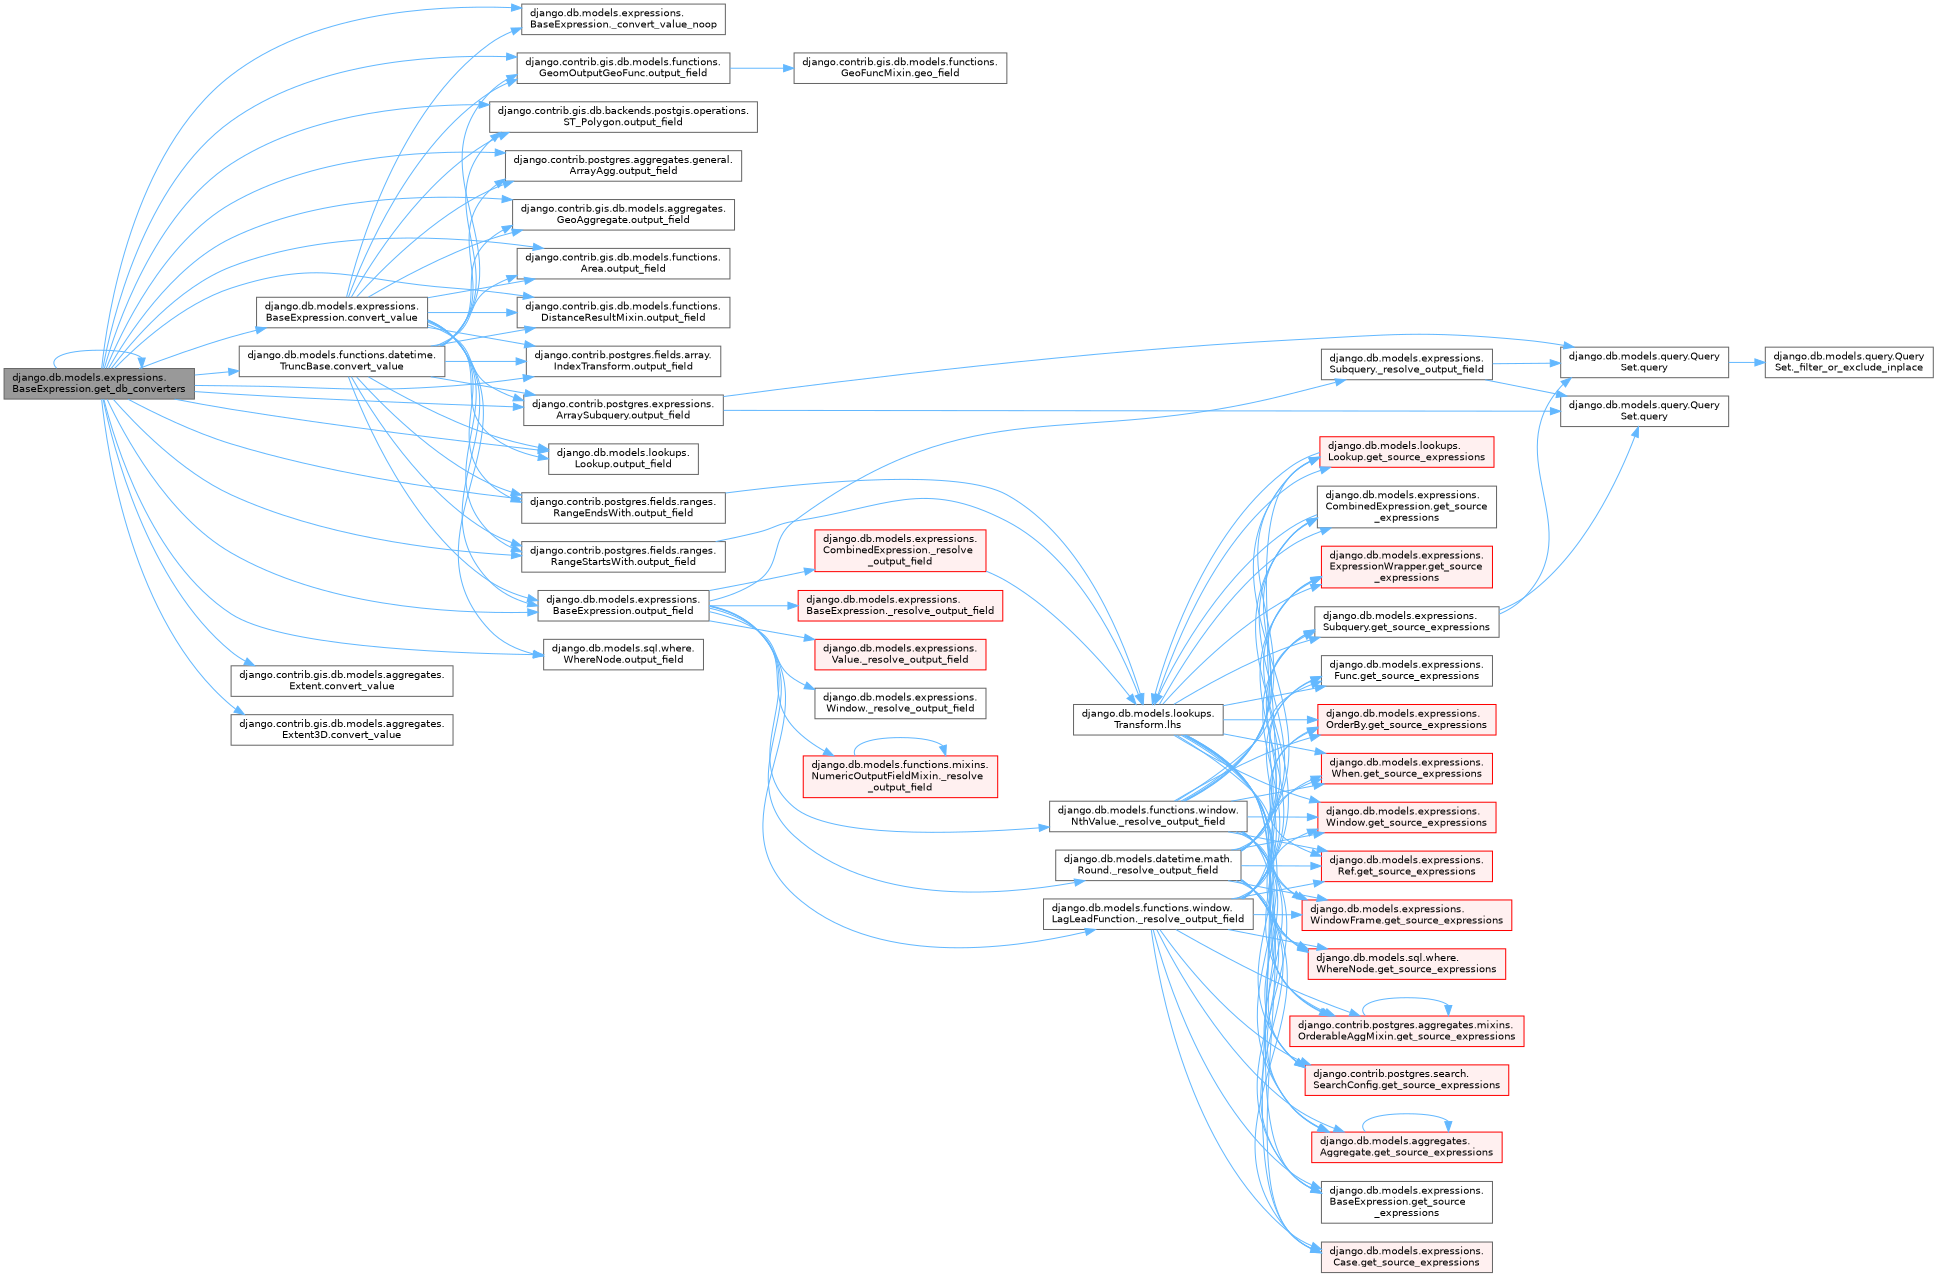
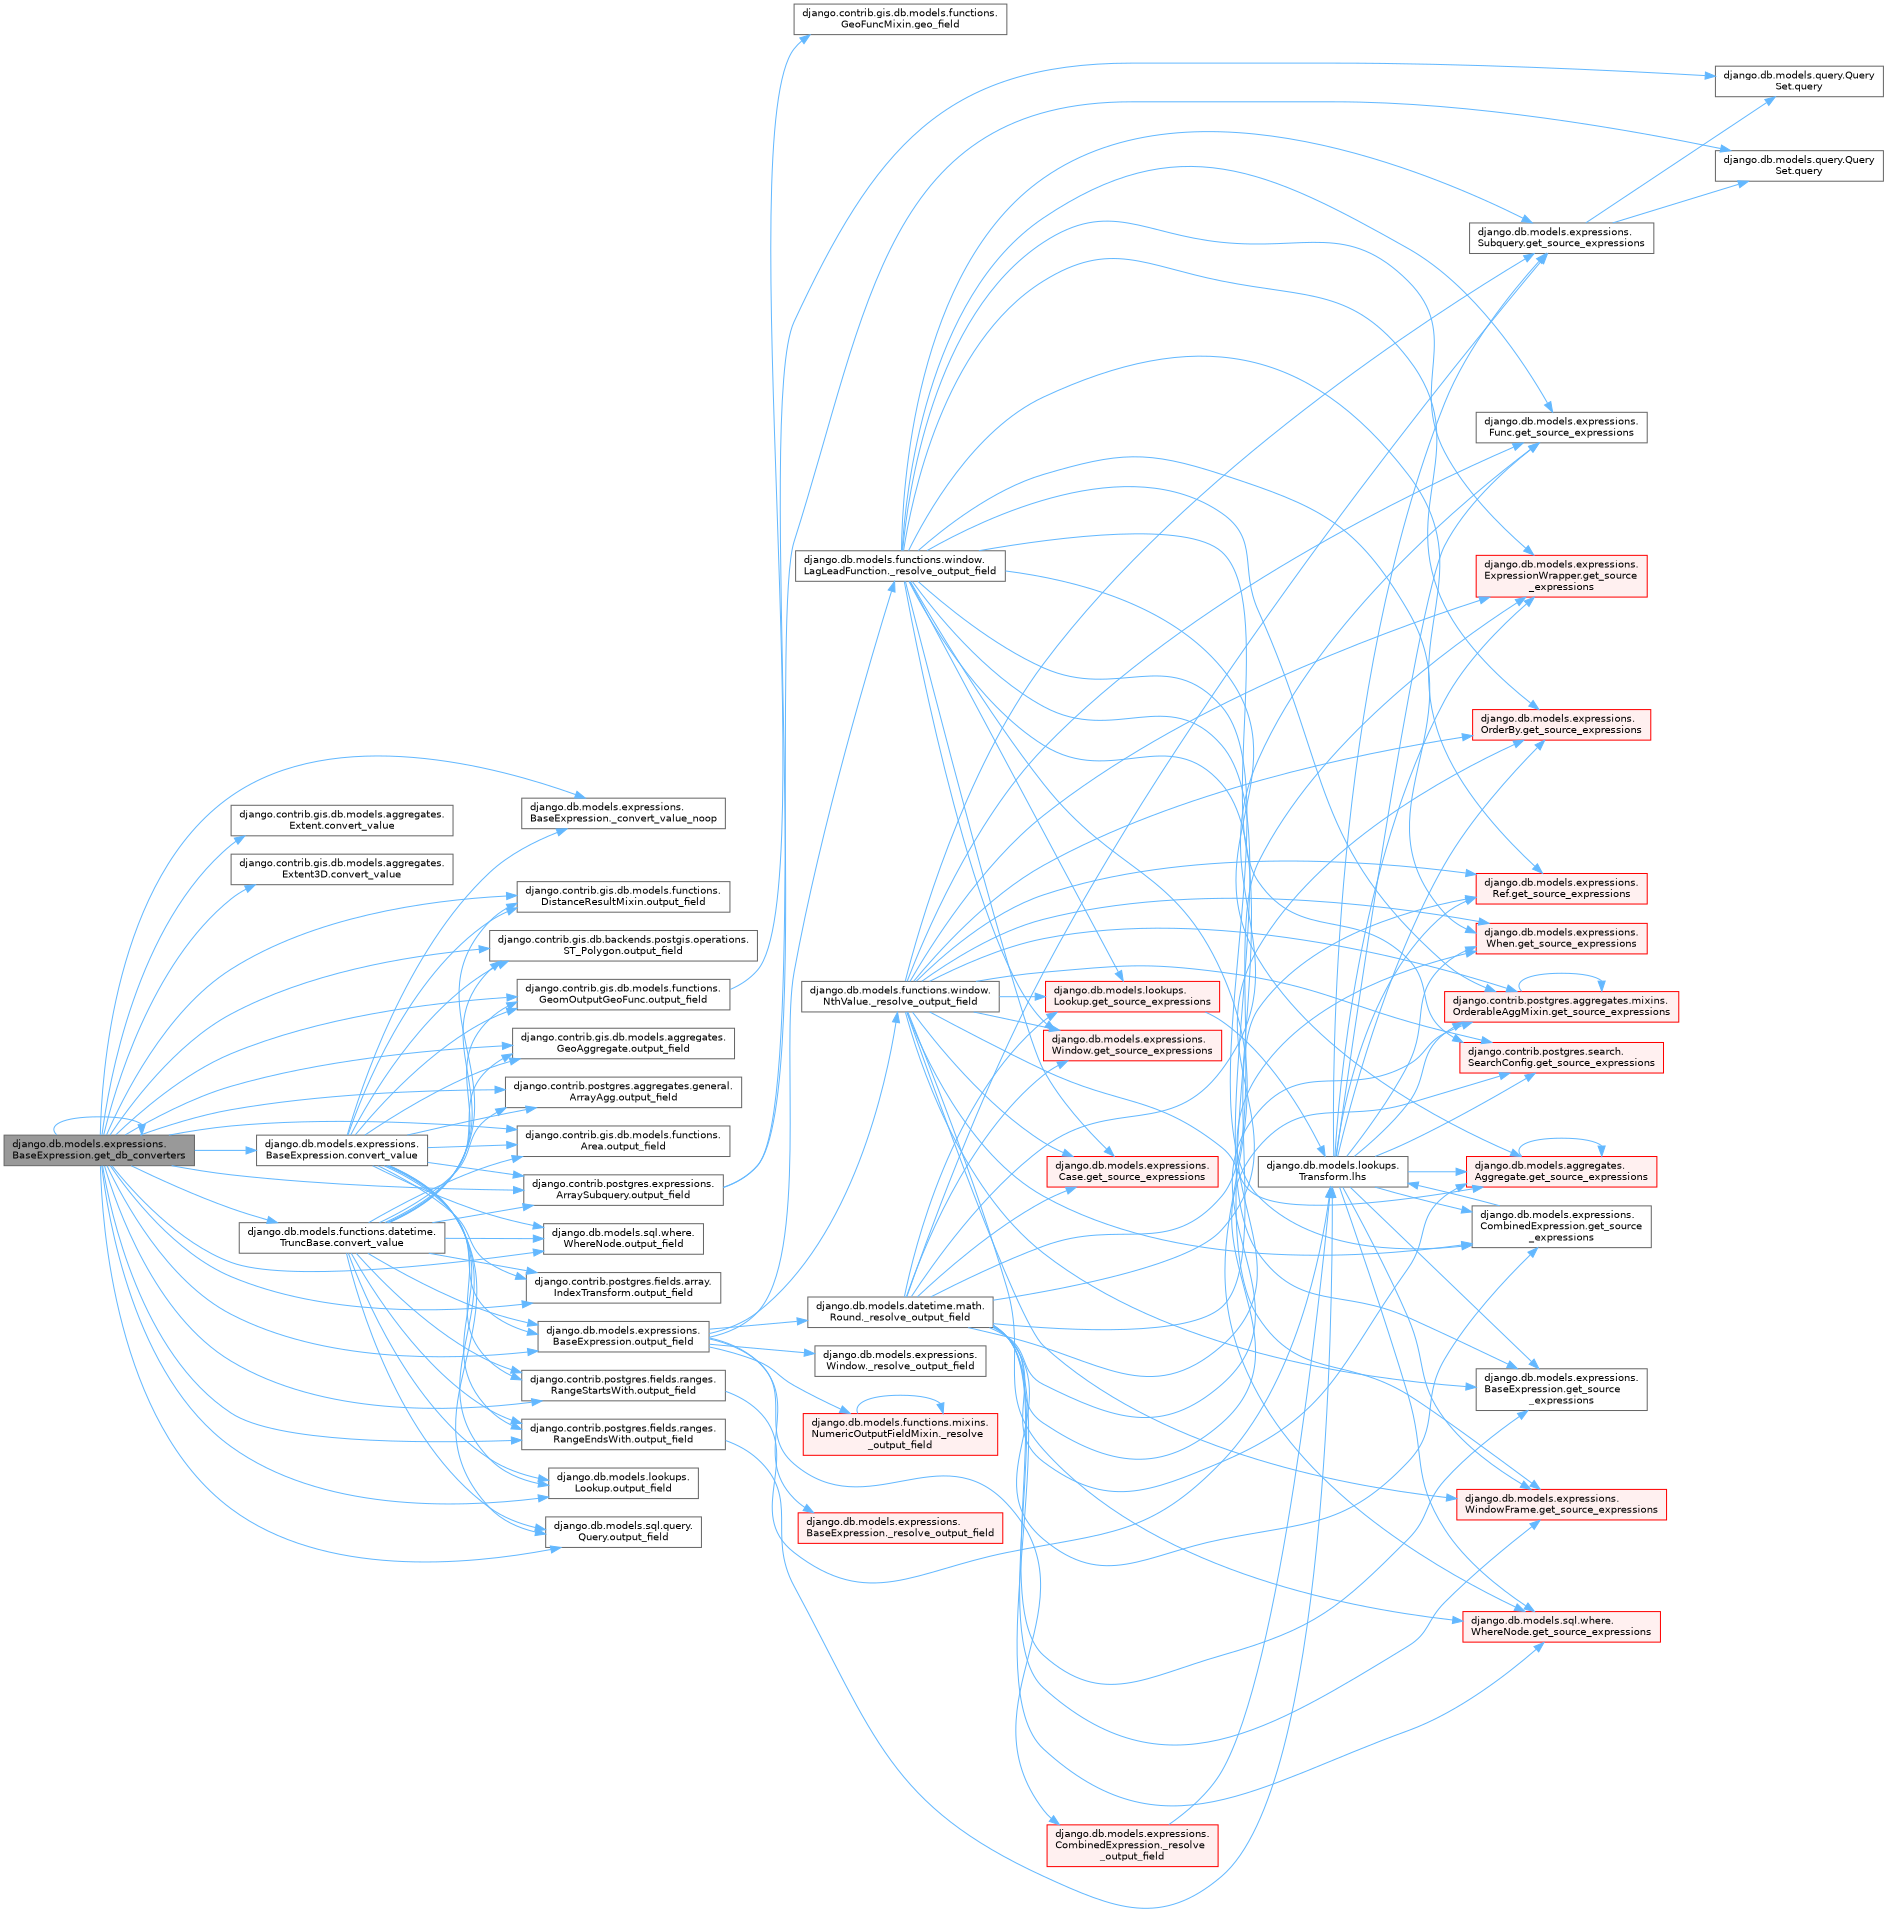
  digraph {
    rankdir=LR
    node [color=grey40 fillcolor=white fontname=Helvetica fontsize=10 shape=box style=filled]
    edge [color=steelblue1 fontname=Helvetica fontsize=10 labelfontname=Helvetica labelfontsize=10 style=solid]
    n1 [color=gray40 fillcolor=grey60 fontcolor=black height=0.2 label="django.db.models.expressions.\lBaseExpression.get_db_converters" width=0.4]
    n2 [height=0.2 label="django.db.models.expressions.\lBaseExpression._convert_value_noop" width=0.4]
    n3 [height=0.2 label="django.contrib.gis.db.models.aggregates.\lExtent.convert_value" width=0.4]
    n4 [height=0.2 label="django.contrib.gis.db.models.aggregates.\lExtent3D.convert_value" width=0.4]
    n5 [height=0.2 label="django.db.models.expressions.\lBaseExpression.convert_value" width=0.4]
    n6 [height=0.2 label="django.contrib.gis.db.backends.postgis.operations.\lST_Polygon.output_field" width=0.4]
    n7 [height=0.2 label="django.contrib.gis.db.models.aggregates.\lGeoAggregate.output_field" width=0.4]
    n8 [height=0.2 label="django.contrib.gis.db.models.functions.\lArea.output_field" width=0.4]
    n9 [height=0.2 label="django.contrib.gis.db.models.functions.\lDistanceResultMixin.output_field" width=0.4]
    n10 [height=0.2 label="django.contrib.gis.db.models.functions.\lGeomOutputGeoFunc.output_field" width=0.4]
    n11 [height=0.2 label="django.contrib.postgres.aggregates.general.\lArrayAgg.output_field" width=0.4]
    n12 [height=0.2 label="django.contrib.postgres.expressions.\lArraySubquery.output_field" width=0.4]
    n13 [height=0.2 label="django.contrib.postgres.fields.array.\lIndexTransform.output_field" width=0.4]
    n14 [height=0.2 label="django.contrib.postgres.fields.ranges.\lRangeEndsWith.output_field" width=0.4]
    n15 [height=0.2 label="django.contrib.postgres.fields.ranges.\lRangeStartsWith.output_field" width=0.4]
    n16 [height=0.2 label="django.db.models.expressions.\lBaseExpression.output_field" width=0.4]
    n17 [height=0.2 label="django.db.models.lookups.\lLookup.output_field" width=0.4]
+   n18 [height=0.2 label="django.db.models.sql.query.\lQuery.output_field" width=0.4]
    n19 [height=0.2 label="django.db.models.sql.where.\lWhereNode.output_field" width=0.4]
    n20 [height=0.2 label="django.db.models.functions.datetime.\lTruncBase.convert_value" width=0.4]
    n21 [height=0.2 label="django.contrib.gis.db.models.functions.\lGeoFuncMixin.geo_field" width=0.4]
    n22 [height=0.2 label="django.db.models.query.Query\lSet.query" width=0.4]
    n23 [height=0.2 label="django.db.models.query.Query\lSet.query" width=0.4]
    n24 [height=0.2 label="django.db.models.lookups.\lTransform.lhs" width=0.4]
    n25 [color=red fillcolor="#FFF0F0" height=0.2 label="django.db.models.expressions.\lBaseExpression._resolve_output_field" width=0.4]
    n26 [color=red fillcolor="#FFF0F0" height=0.2 label="django.db.models.expressions.\lCombinedExpression._resolve\l_output_field" width=0.4]
-   n27 [height=0.2 label="django.db.models.expressions.\lSubquery._resolve_output_field" width=0.4]
-   n28 [color=red fillcolor="#FFF0F0" height=0.2 label="django.db.models.expressions.\lValue._resolve_output_field" width=0.4]
    n29 [height=0.2 label="django.db.models.expressions.\lWindow._resolve_output_field" width=0.4]
    n30 [height=0.2 label="django.db.models.datetime.math.\lRound._resolve_output_field" width=0.4]
    n31 [color=red fillcolor="#FFF0F0" height=0.2 label="django.db.models.functions.mixins.\lNumericOutputFieldMixin._resolve\l_output_field" width=0.4]
    n32 [height=0.2 label="django.db.models.functions.window.\lLagLeadFunction._resolve_output_field" width=0.4]
    n33 [height=0.2 label="django.db.models.functions.window.\lNthValue._resolve_output_field" width=0.4]
-   n34 [height=0.2 label="django.db.models.query.Query\lSet._filter_or_exclude_inplace" width=0.4]
    n35 [color=red fillcolor="#FFF0F0" height=0.2 label="django.contrib.postgres.aggregates.mixins.\lOrderableAggMixin.get_source_expressions" width=0.4]
    n36 [color=red fillcolor="#FFF0F0" height=0.2 label="django.contrib.postgres.search.\lSearchConfig.get_source_expressions" width=0.4]
    n37 [color=red fillcolor="#FFF0F0" height=0.2 label="django.db.models.aggregates.\lAggregate.get_source_expressions" width=0.4]
    n38 [height=0.2 label="django.db.models.expressions.\lBaseExpression.get_source\l_expressions" width=0.4]
-   n39 [fillcolor="#FFF0F0" height=0.2 label="django.db.models.expressions.\lCase.get_source_expressions" width=0.4]
+   n39 [color=red fillcolor="#FFF0F0" height=0.2 label="django.db.models.expressions.\lCase.get_source_expressions" width=0.4]
    n40 [height=0.2 label="django.db.models.expressions.\lCombinedExpression.get_source\l_expressions" width=0.4]
    n41 [color=red fillcolor="#FFF0F0" height=0.2 label="django.db.models.expressions.\lExpressionWrapper.get_source\l_expressions" width=0.4]
    n42 [height=0.2 label="django.db.models.expressions.\lFunc.get_source_expressions" width=0.4]
    n43 [color=red fillcolor="#FFF0F0" height=0.2 label="django.db.models.expressions.\lOrderBy.get_source_expressions" width=0.4]
    n44 [color=red fillcolor="#FFF0F0" height=0.2 label="django.db.models.expressions.\lRef.get_source_expressions" width=0.4]
    n45 [height=0.2 label="django.db.models.expressions.\lSubquery.get_source_expressions" width=0.4]
    n46 [color=red fillcolor="#FFF0F0" height=0.2 label="django.db.models.expressions.\lWhen.get_source_expressions" width=0.4]
    n47 [color=red fillcolor="#FFF0F0" height=0.2 label="django.db.models.expressions.\lWindow.get_source_expressions" width=0.4]
    n48 [color=red fillcolor="#FFF0F0" height=0.2 label="django.db.models.expressions.\lWindowFrame.get_source_expressions" width=0.4]
    n49 [color=red fillcolor="#FFF0F0" height=0.2 label="django.db.models.lookups.\lLookup.get_source_expressions" width=0.4]
    n50 [color=red fillcolor="#FFF0F0" height=0.2 label="django.db.models.sql.where.\lWhereNode.get_source_expressions" width=0.4]
    n1 -> n1
    n1 -> n2
    n1 -> n3
    n1 -> n4
    n1 -> n5
    n1 -> n6
    n1 -> n7
    n1 -> n8
    n1 -> n9
    n1 -> n10
    n1 -> n11
    n1 -> n12
    n1 -> n13
    n1 -> n14
    n1 -> n15
    n1 -> n16
    n1 -> n17
+   n1 -> n18
    n1 -> n19
    n1 -> n20
    n5 -> n2
    n5 -> n6
    n5 -> n7
    n5 -> n8
    n5 -> n9
    n5 -> n10
    n5 -> n11
    n5 -> n12
    n5 -> n13
    n5 -> n14
    n5 -> n15
    n5 -> n16
    n5 -> n17
+   n5 -> n18
    n5 -> n19
    n10 -> n21
    n12 -> n22
    n12 -> n23
    n14 -> n24
    n15 -> n24
    n16 -> n25
    n16 -> n26
-   n16 -> n27
-   n16 -> n28
    n16 -> n29
    n16 -> n30
    n16 -> n31
    n16 -> n32
    n16 -> n33
    n20 -> n6
    n20 -> n7
    n20 -> n8
    n20 -> n9
    n20 -> n10
    n20 -> n11
    n20 -> n12
    n20 -> n13
    n20 -> n14
    n20 -> n15
    n20 -> n16
    n20 -> n17
-   n22 -> n34
+   n20 -> n18
+   n20 -> n19
    n24 -> n35
    n24 -> n36
    n24 -> n37
    n24 -> n38
-   n24 -> n39
    n24 -> n40
    n24 -> n41
    n24 -> n42
    n24 -> n43
    n24 -> n44
    n24 -> n45
    n24 -> n46
-   n24 -> n47
    n24 -> n48
-   n24 -> n49
    n24 -> n50
    n26 -> n24
-   n27 -> n22
-   n27 -> n23
    n30 -> n35
    n30 -> n36
    n30 -> n37
    n30 -> n38
    n30 -> n39
    n30 -> n40
    n30 -> n41
    n30 -> n42
    n30 -> n43
    n30 -> n44
    n30 -> n45
    n30 -> n46
    n30 -> n47
    n30 -> n48
    n30 -> n49
    n30 -> n50
    n31 -> n31
    n32 -> n35
    n32 -> n36
    n32 -> n37
    n32 -> n38
    n32 -> n39
    n32 -> n40
    n32 -> n41
    n32 -> n42
    n32 -> n43
    n32 -> n44
    n32 -> n45
    n32 -> n46
    n32 -> n47
    n32 -> n48
    n32 -> n49
    n32 -> n50
    n33 -> n35
    n33 -> n36
    n33 -> n37
    n33 -> n38
    n33 -> n39
    n33 -> n40
    n33 -> n41
    n33 -> n42
    n33 -> n43
    n33 -> n44
    n33 -> n45
    n33 -> n46
    n33 -> n47
    n33 -> n48
    n33 -> n49
    n33 -> n50
    n35 -> n35
    n37 -> n37
    n40 -> n24
    n45 -> n22
    n45 -> n23
    n49 -> n24
  }
